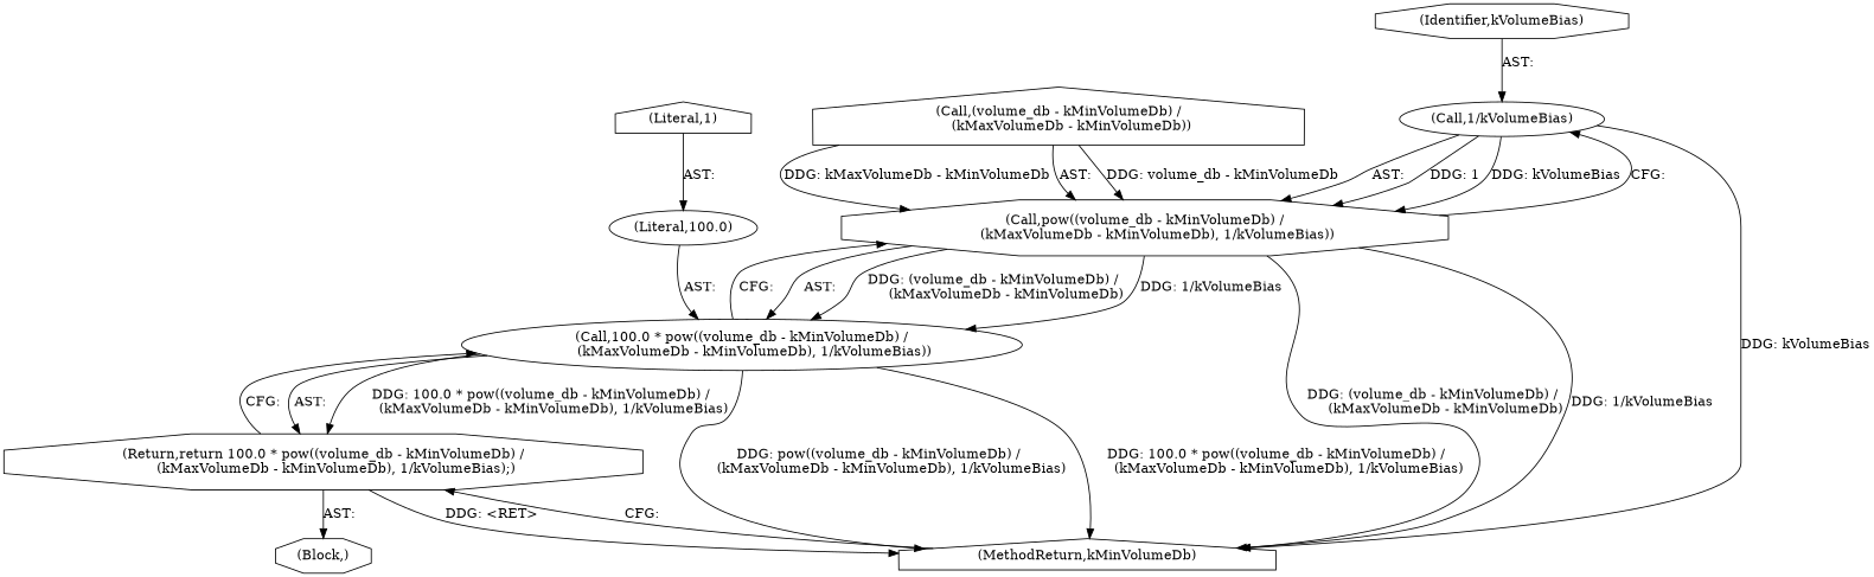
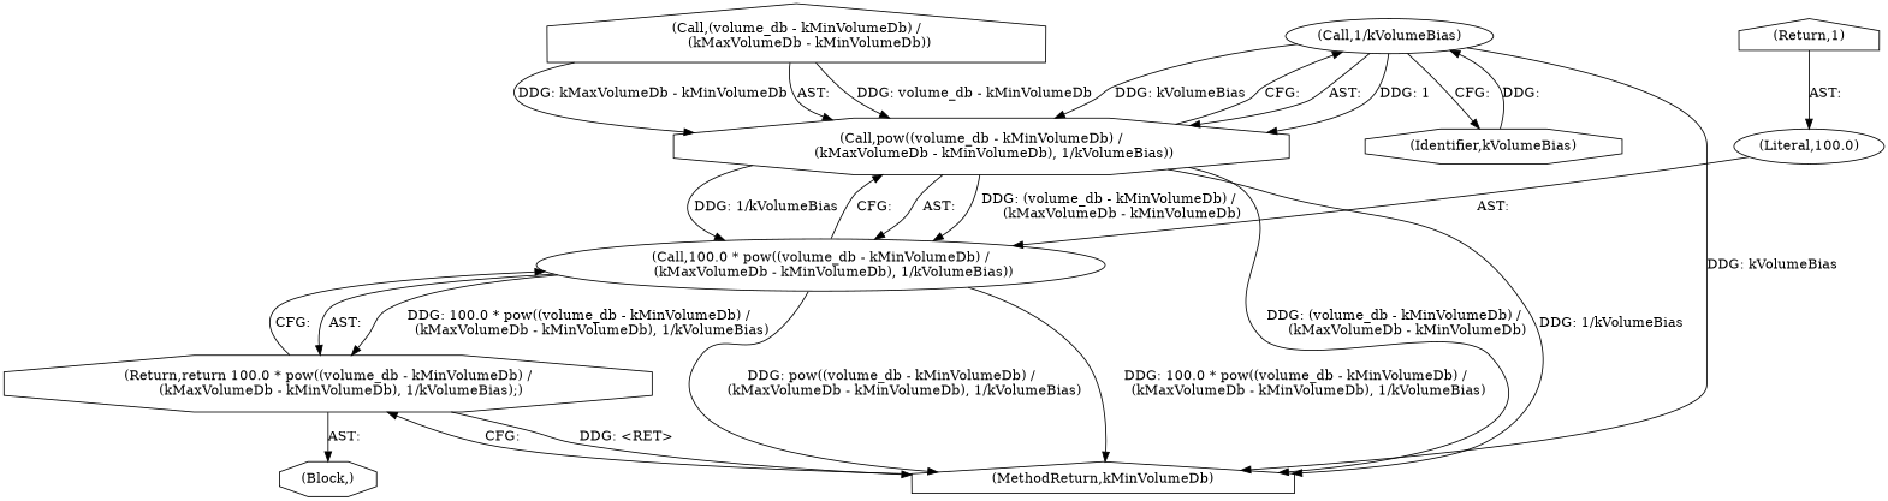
  digraph {
    node [shape=octagon]
    n1 [label="(Call,1/kVolumeBias)" shape=ellipse]
    n2 [label="(Call,pow((volume_db - kMinVolumeDb) /\n      (kMaxVolumeDb - kMinVolumeDb), 1/kVolumeBias))"]
    n3 [label="(MethodReturn,kMinVolumeDb)" shape=house]
    n4 [label="(Identifier,kVolumeBias)"]
    n5 [label="(Call,100.0 * pow((volume_db - kMinVolumeDb) /\n      (kMaxVolumeDb - kMinVolumeDb), 1/kVolumeBias))" shape=ellipse]
    n6 [label="(Return,return 100.0 * pow((volume_db - kMinVolumeDb) /\n      (kMaxVolumeDb - kMinVolumeDb), 1/kVolumeBias);)"]
    n7 [label="(Block,)"]
    n8 [label="(Literal,100.0)" shape=ellipse]
    n9 [label="(Call,(volume_db - kMinVolumeDb) /\n      (kMaxVolumeDb - kMinVolumeDb))" shape=house]
-   n10 [label="(Literal,1)" shape=house]
+   n10 [label="(Return,1)" shape=house]
    n1 -> n2 [label="AST: "]
    n1 -> n2 [label="DDG: 1"]
    n1 -> n2 [label="DDG: kVolumeBias"]
    n1 -> n3 [label="DDG: kVolumeBias"]
+   n1 -> n4 [label="CFG: "]
    n2 -> n1 [label="CFG: "]
    n2 -> n3 [label="DDG: (volume_db - kMinVolumeDb) /\n      (kMaxVolumeDb - kMinVolumeDb)"]
    n2 -> n3 [label="DDG: 1/kVolumeBias"]
    n2 -> n5 [label="AST: "]
    n2 -> n5 [label="DDG: (volume_db - kMinVolumeDb) /\n      (kMaxVolumeDb - kMinVolumeDb)"]
    n2 -> n5 [label="DDG: 1/kVolumeBias"]
    n3 -> n6 [label="CFG: "]
-   n4 -> n1 [label="AST: "]
+   n4 -> n1 [label="DDG: "]
    n5 -> n2 [label="CFG: "]
    n5 -> n3 [label="DDG: pow((volume_db - kMinVolumeDb) /\n      (kMaxVolumeDb - kMinVolumeDb), 1/kVolumeBias)"]
    n5 -> n3 [label="DDG: 100.0 * pow((volume_db - kMinVolumeDb) /\n      (kMaxVolumeDb - kMinVolumeDb), 1/kVolumeBias)"]
    n5 -> n6 [label="AST: "]
    n5 -> n6 [label="DDG: 100.0 * pow((volume_db - kMinVolumeDb) /\n      (kMaxVolumeDb - kMinVolumeDb), 1/kVolumeBias)"]
    n6 -> n3 [label="DDG: <RET>"]
    n6 -> n5 [label="CFG: "]
    n6 -> n7 [label="AST: "]
    n8 -> n5 [label="AST: "]
    n9 -> n2 [label="AST: "]
    n9 -> n2 [label="DDG: volume_db - kMinVolumeDb"]
    n9 -> n2 [label="DDG: kMaxVolumeDb - kMinVolumeDb"]
    n10 -> n8 [label="AST: "]
  }
